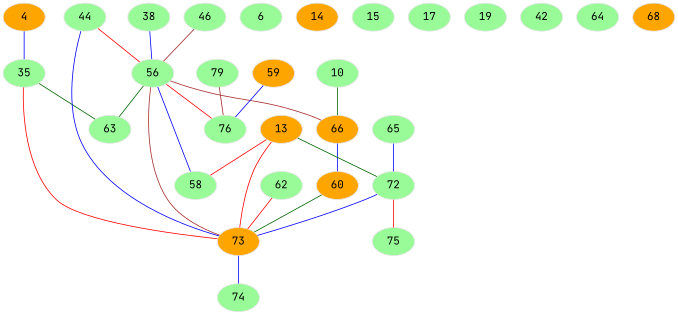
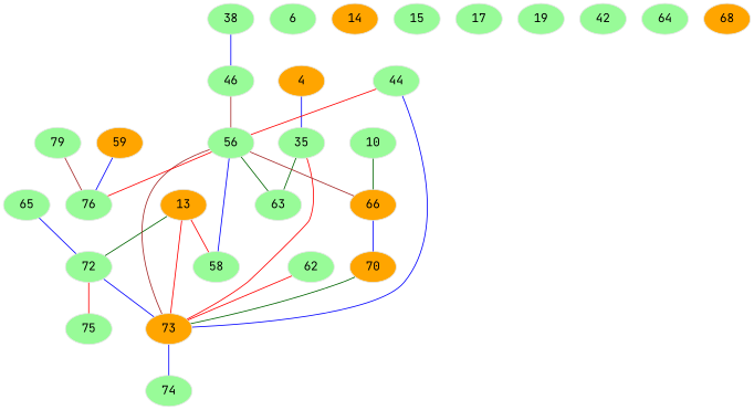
  graph {
    fontname="JetBrains Mono"
    node [color=gray90 fillcolor=palegreen fontname="JetBrains Mono" style=filled]
    edge [color=blue fontname="JetBrains Mono"]
    4 [fillcolor=orange super="+2"]
    35
    73 [fillcolor=orange super="+55+69"]
    63
    6
    66 [fillcolor=orange]
    10
-   70 [fillcolor=orange super="+61" label=60]
+   70 [fillcolor=orange super="+61"]
    13 [fillcolor=orange]
    58
    72 [super="+24+20+45+51+50"]
    75 [super="+47"]
    74
    76 [super="+26+31+37"]
    14 [fillcolor=orange]
    15
    17
    19
    56 [super="+41+43"]
    38
    42
    44
    46
    59 [fillcolor=orange]
    62
    64
    65 [super="+60+22+53+57"]
    68 [fillcolor=orange]
    n29 [label=79]
    4 -- 35 [weight=2]
    35 -- 73 [color=red]
    35 -- 63 [color=darkgreen]
    73 -- 74
    66 -- 70
    10 -- 66 [color=darkgreen]
    70 -- 73 [color=darkgreen]
    13 -- 73 [color=red weight=2]
    13 -- 58 [color=red]
    13 -- 72 [color=darkgreen]
    72 -- 73 [weight=3]
    72 -- 75 [color=red]
    56 -- 73 [color=brown weight=3]
    56 -- 63 [color=darkgreen]
    56 -- 66 [color=brown weight=2]
    56 -- 58
    56 -- 76 [color=red weight=2]
-   38 -- 56
+   38 -- 46
    44 -- 73 [weight=2]
    44 -- 56 [color=red weight=2]
    46 -- 56 [color=brown]
    59 -- 76
    62 -- 73 [color=red]
    65 -- 72
    n29 -- 76 [color=brown]
  }
